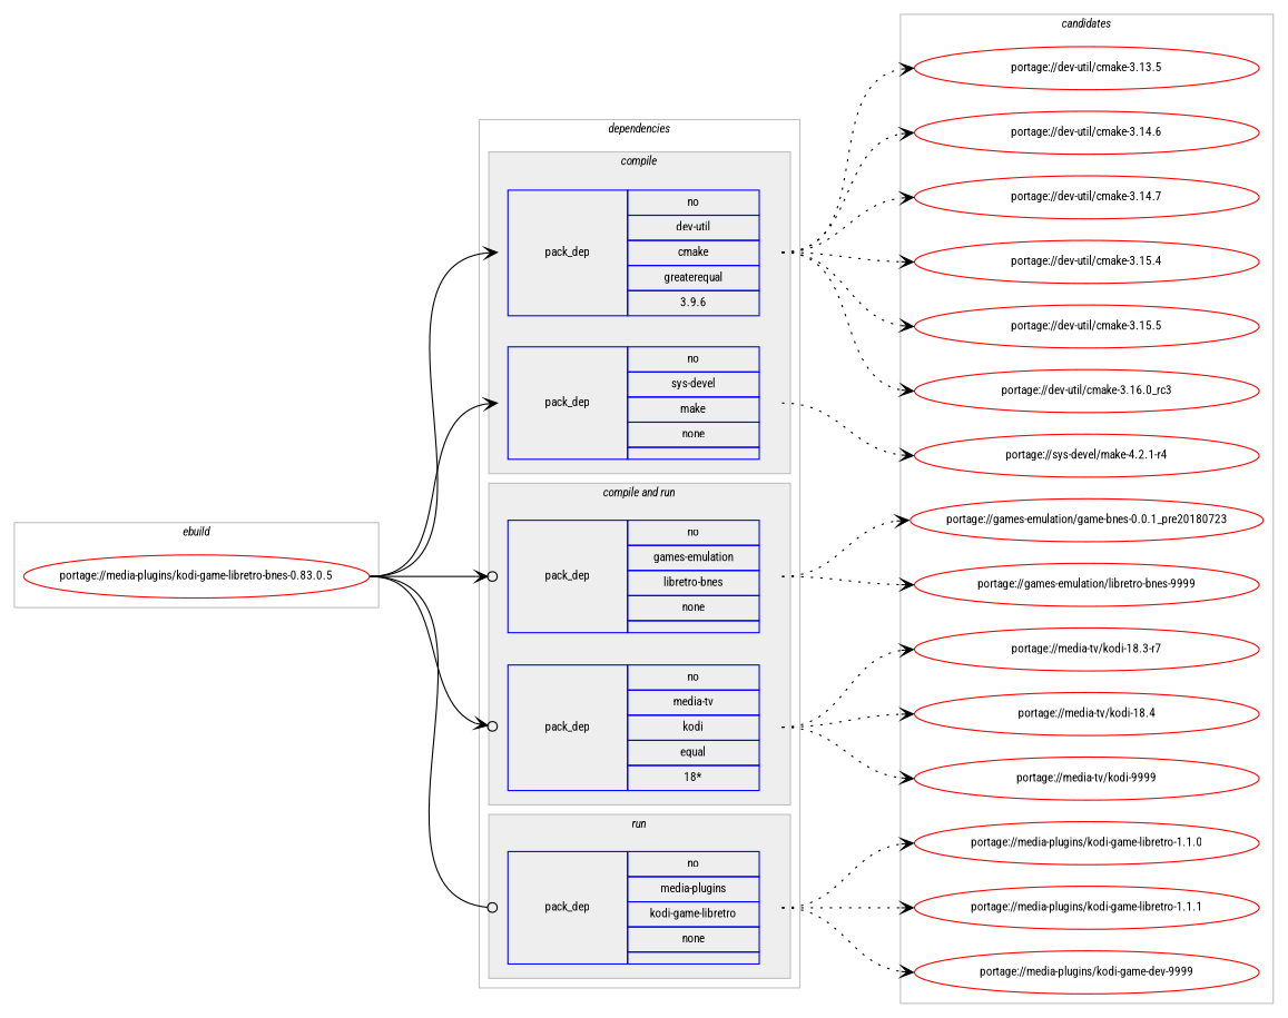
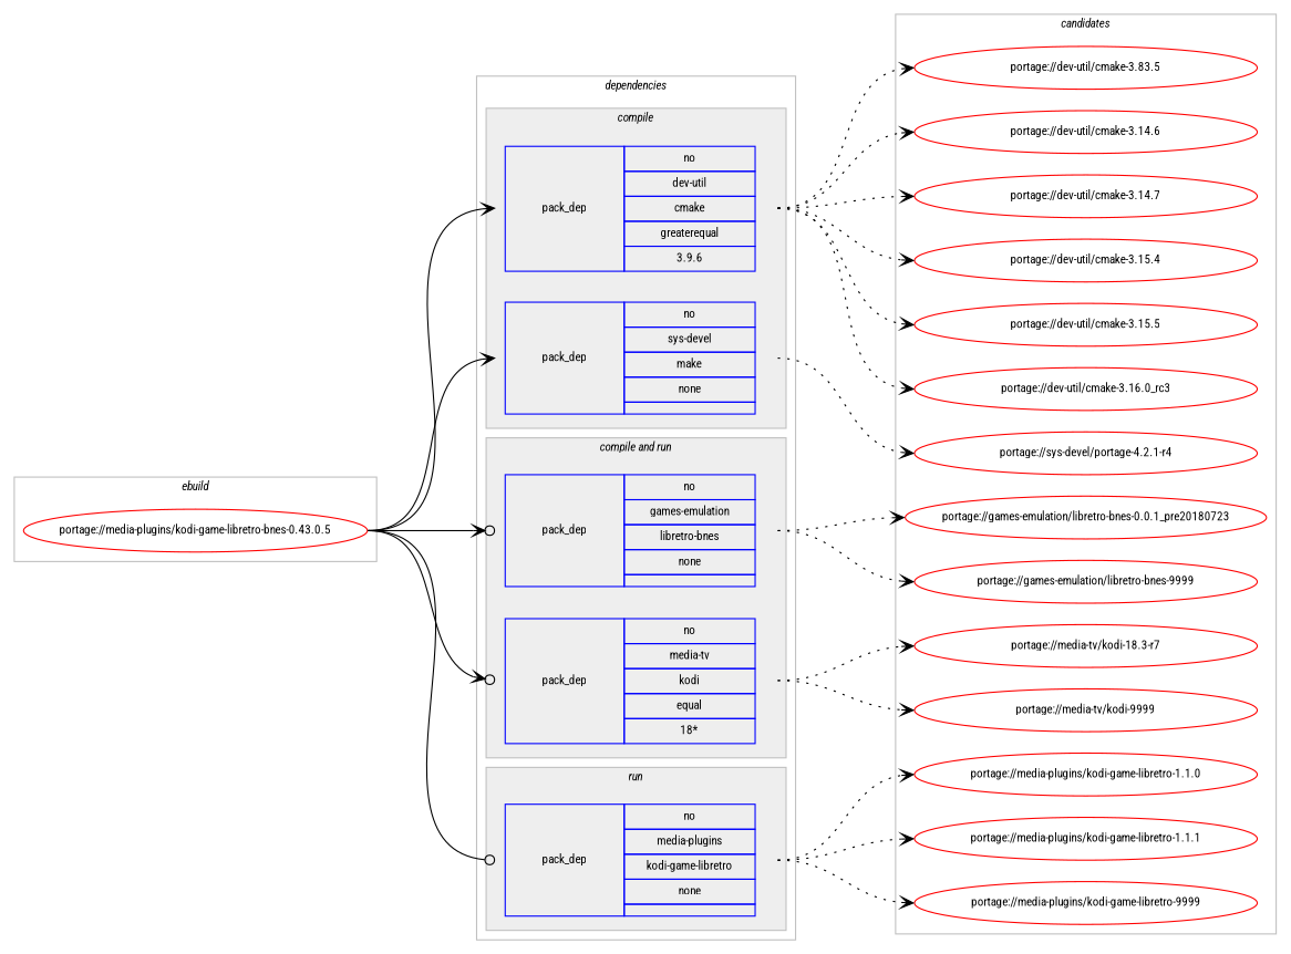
  digraph {
    compound=true
    concentrate=true
    fontname="Roboto Condensed"
    fontsize=10
    newrank=true
    rankdir=LR
    ranksep=1.5
    node [color=red fontname="Roboto Condensed" fontsize=10]
    edge [arrowhead=vee fontname="Roboto Condensed" headport=w style=dotted tailport=e weight=100]
-   n1 [label="portage://media-plugins/kodi-game-libretro-bnes-0.83.0.5" width=4]
+   n1 [label="portage://media-plugins/kodi-game-libretro-bnes-0.43.0.5" width=4]
    n2 [color=blue label=<<TABLE BORDER="0" CELLBORDER="1" CELLSPACING="0" CELLPADDING="4" WIDTH="220"><TR><TD ROWSPAN="6" CELLPADDING="30">pack_dep</TD></TR><TR><TD WIDTH="110">no</TD></TR><TR><TD>dev-util</TD></TR><TR><TD>cmake</TD></TR><TR><TD>greaterequal</TD></TR><TR><TD>3.9.6</TD></TR></TABLE>> shape=none]
    n3 [color=blue label=<<TABLE BORDER="0" CELLBORDER="1" CELLSPACING="0" CELLPADDING="4" WIDTH="220"><TR><TD ROWSPAN="6" CELLPADDING="30">pack_dep</TD></TR><TR><TD WIDTH="110">no</TD></TR><TR><TD>sys-devel</TD></TR><TR><TD>make</TD></TR><TR><TD>none</TD></TR><TR><TD></TD></TR></TABLE>> shape=none]
    n4 [color=blue label=<<TABLE BORDER="0" CELLBORDER="1" CELLSPACING="0" CELLPADDING="4" WIDTH="220"><TR><TD ROWSPAN="6" CELLPADDING="30">pack_dep</TD></TR><TR><TD WIDTH="110">no</TD></TR><TR><TD>games-emulation</TD></TR><TR><TD>libretro-bnes</TD></TR><TR><TD>none</TD></TR><TR><TD></TD></TR></TABLE>> shape=none]
    n5 [color=blue label=<<TABLE BORDER="0" CELLBORDER="1" CELLSPACING="0" CELLPADDING="4" WIDTH="220"><TR><TD ROWSPAN="6" CELLPADDING="30">pack_dep</TD></TR><TR><TD WIDTH="110">no</TD></TR><TR><TD>media-tv</TD></TR><TR><TD>kodi</TD></TR><TR><TD>equal</TD></TR><TR><TD>18*</TD></TR></TABLE>> shape=none]
    n6 [color=blue label=<<TABLE BORDER="0" CELLBORDER="1" CELLSPACING="0" CELLPADDING="4" WIDTH="220"><TR><TD ROWSPAN="6" CELLPADDING="30">pack_dep</TD></TR><TR><TD WIDTH="110">no</TD></TR><TR><TD>media-plugins</TD></TR><TR><TD>kodi-game-libretro</TD></TR><TR><TD>none</TD></TR><TR><TD></TD></TR></TABLE>> shape=none]
-   n7 [label="portage://dev-util/cmake-3.13.5" width=4]
+   n7 [label="portage://dev-util/cmake-3.83.5" width=4]
    n8 [label="portage://dev-util/cmake-3.14.6" width=4]
    n9 [label="portage://dev-util/cmake-3.14.7" width=4]
    n10 [label="portage://dev-util/cmake-3.15.4" width=4]
    n11 [label="portage://dev-util/cmake-3.15.5" width=4]
    n12 [label="portage://dev-util/cmake-3.16.0_rc3" width=4]
-   n13 [label="portage://sys-devel/make-4.2.1-r4" width=4]
-   n14 [label="portage://games-emulation/game-bnes-0.0.1_pre20180723" width=4]
+   n13 [label="portage://sys-devel/portage-4.2.1-r4" width=4]
+   n14 [label="portage://games-emulation/libretro-bnes-0.0.1_pre20180723" width=4]
    n15 [label="portage://games-emulation/libretro-bnes-9999" width=4]
    n16 [label="portage://media-tv/kodi-18.3-r7" width=4]
-   n17 [label="portage://media-tv/kodi-18.4" width=4]
    n18 [label="portage://media-tv/kodi-9999" width=4]
    n19 [label="portage://media-plugins/kodi-game-libretro-1.1.0" width=4]
    n20 [label="portage://media-plugins/kodi-game-libretro-1.1.1" width=4]
-   n21 [label="portage://media-plugins/kodi-game-dev-9999" width=4]
+   n21 [label="portage://media-plugins/kodi-game-libretro-9999" width=4]
    subgraph cluster_1 {
      color=gray
      label=<<i>ebuild</i>>
      rank=same
      n1
    }
    subgraph cluster_2 {
      color=gray
      label=<<i>dependencies</i>>
      subgraph cluster_3 {
        color=gray
        fillcolor="#eeeeee"
        label=<<i>compile</i>>
        style=filled
        subgraph sub_4 {
          color=gray
          fillcolor="#eeeeee"
          label=<<i>compile</i>>
          style=filled
          n2
        }
        subgraph sub_5 {
          color=gray
          fillcolor="#eeeeee"
          label=<<i>compile</i>>
          style=filled
          n3
        }
      }
      subgraph cluster_6 {
        color=gray
        fillcolor="#eeeeee"
        label=<<i>compile and run</i>>
        style=filled
        subgraph sub_7 {
          color=gray
          fillcolor="#eeeeee"
          label=<<i>compile and run</i>>
          style=filled
          n4
        }
        subgraph sub_8 {
          color=gray
          fillcolor="#eeeeee"
          label=<<i>compile and run</i>>
          style=filled
          n5
        }
      }
      subgraph cluster_9 {
        color=gray
        fillcolor="#eeeeee"
        label=<<i>run</i>>
        style=filled
        subgraph sub_10 {
          color=gray
          fillcolor="#eeeeee"
          label=<<i>run</i>>
          style=filled
          n6
        }
      }
    }
    subgraph cluster_11 {
      color=gray
      label=<<i>candidates</i>>
      rank=same
      subgraph sub_12 {
        color=black
        label=<<i>candidates</i>>
        nodesep=1
        rank=same
        n7
        n8
        n9
        n10
        n11
        n12
      }
      subgraph sub_13 {
        color=black
        label=<<i>candidates</i>>
        nodesep=1
        rank=same
        n13
      }
      subgraph sub_14 {
        color=black
        label=<<i>candidates</i>>
        nodesep=1
        rank=same
        n14
        n15
      }
      subgraph sub_15 {
        color=black
        label=<<i>candidates</i>>
        nodesep=1
        rank=same
        n16
-       n17
        n18
      }
      subgraph sub_16 {
        color=black
        label=<<i>candidates</i>>
        nodesep=1
        rank=same
        n19
        n20
        n21
      }
    }
    n1 -> n2 [style=solid weight=20]
    n1 -> n3 [style=solid weight=20]
    n1 -> n4 [arrowhead=odotvee style=solid weight=20]
    n1 -> n5 [arrowhead=odotvee style=solid weight=20]
    n1 -> n6 [arrowhead=odot style=solid weight=20]
    n2 -> n7
    n2 -> n8
    n2 -> n9
    n2 -> n10
    n2 -> n11
    n2 -> n12
    n3 -> n13
    n4 -> n14
    n4 -> n15
    n5 -> n16
-   n5 -> n17
    n5 -> n18
    n6 -> n19
    n6 -> n20
    n6 -> n21
  }
